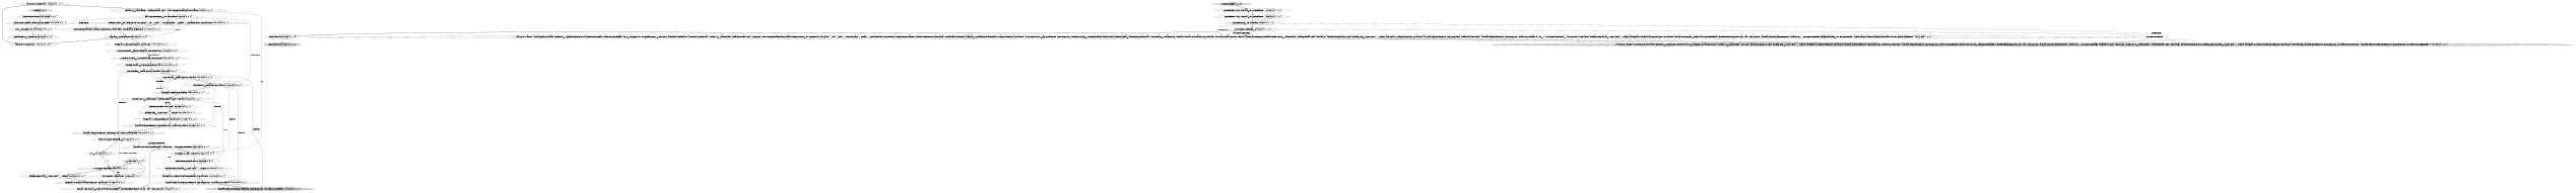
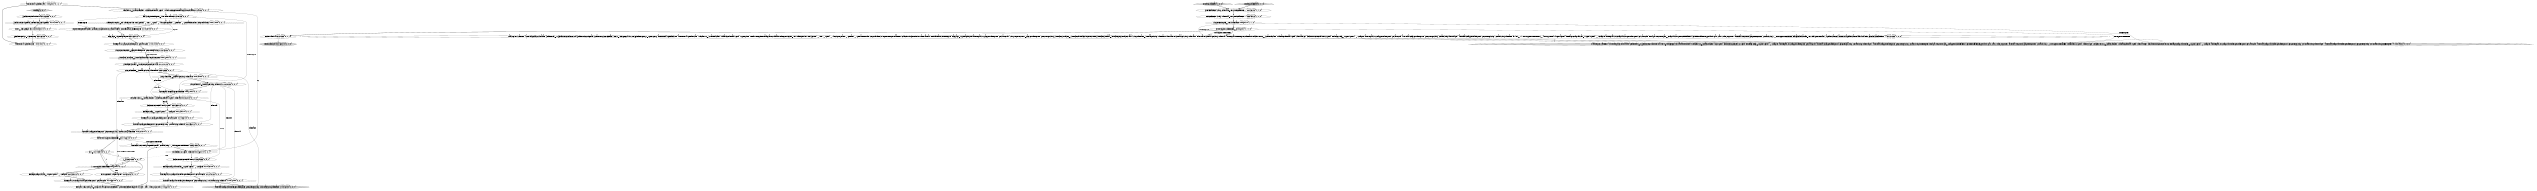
  digraph {
    node [fillcolor=white shape=ellipse style=filled]
    edge [style=bold]
    n1 [label="JSONObject jsonObject = JSONObject.fromObject(responseContent)@@@16@@@['0', '0', '1']"]
    n2 [label="JSONObject jsonData = jsonObject.getJSONObject(\"data\")@@@17@@@['0', '0', '1']"]
    n3 [label="String tokenName = jsonData.getString(\"tokenName\")@@@18@@@['0', '0', '1']"]
    n4 [label="j.jenkins.setCrumbIssuer(null)@@@3@@@['0', '0', '1']"]
    n5 [label="j.jenkins.setSecurityRealm(j.createDummySecurityRealm())@@@4@@@['0', '0', '1']"]
    n6 [label="User u = User.getById(\"foo\",true)@@@5@@@['0', '0', '1']"]
    n7 [label="assertEquals(200,configWithStats.getWebResponse().getStatusCode())@@@35@@@['0', '0', '1']"]
    n8 [label="HtmlSpan useCounterSpan = configWithStats.getDocumentElement().getOneHtmlElementByAttribute(\"span\",\"class\",\"token-use-counter\")@@@36@@@['0', '0', '1']"]
    n9 [label="assertThat(useCounterSpan.getTextContent(),containsString(\"\" + NUM_CALL_WITH_TOKEN))@@@37@@@['0', '0', '1']"]
    n10 [label="rr.addStep(new Statement(){@Override public void evaluate(){JenkinsRule j = rr.jj.jenkins.setCrumbIssuer(null)j.jenkins.setSecurityRealm(j.createDummySecurityRealm())User u = User.getById(\"foo\",true)ApiTokenProperty t = u.getProperty()assertNotNull(t.getTokenStore())assertNotNull(t.getTokenStats())WebClient wc = j.createWebClient().withBasicCredentials(u.getId())wc.getOptions().setThrowExceptionOnFailingStatusCode(false)WebRequest request = new WebRequest(new URL(j.getURL() + \"user/\" + u.getId() + \"/descriptorByName/\" + .getName() + \"/generateNewToken\"),HttpMethod.POST)request.setRequestParameters(Collections.singletonList(new NameValuePair(\"newTokenName\",TOKEN_NAME)))Page page = wc.getPage(request)assertEquals(200,page.getWebResponse().getStatusCode())String responseContent = page.getWebResponse().getContentAsString()JSONObject jsonObject = JSONObject.fromObject(responseContent)JSONObject jsonData = jsonObject.getJSONObject(\"data\")String tokenName = jsonData.getString(\"tokenName\")tokenValue.set(jsonData.getString(\"tokenValue\"))tokenUuid.set(jsonData.getString(\"tokenUuid\"))assertEquals(TOKEN_NAME,tokenName)WebClient restWc = j.createWebClient().withBasicCredentials(u.getId(),tokenValue.get())checkUserIsConnected(restWc,u.getId())HtmlPage config = wc.goTo(u.getUrl() + \"/configure\")assertEquals(200,config.getWebResponse().getStatusCode())assertThat(config.getWebResponse().getContentAsString(),containsString(tokenUuid.get()))assertThat(config.getWebResponse().getContentAsString(),containsString(tokenName))for (int i = 1 i < NUM_CALL_WITH_TOKEN i++){restWc.goToXml(\"whoAmI/api/xml\")}HtmlPage configWithStats = wc.goTo(u.getUrl() + \"/configure\")assertEquals(200,configWithStats.getWebResponse().getStatusCode())HtmlSpan useCounterSpan = configWithStats.getDocumentElement().getOneHtmlElementByAttribute(\"span\",\"class\",\"token-use-counter\")assertThat(useCounterSpan.getTextContent(),containsString(\"\" + NUM_CALL_WITH_TOKEN))File apiTokenStatsFile = new File(u.getUserFolder(),\"apiTokenStats.xml\")assertTrue(\"apiTokenStats.xml file should exist\",apiTokenStatsFile.exists())}})@@@7@@@['1', '0', '0']"]
    n11 [fillcolor=lightgray label="rr.addStep(new Statement(){@Override public void evaluate(){JenkinsRule j = rr.jj.jenkins.setCrumbIssuer(null)User u = User.getById(\"foo\",false)assertNotNull(u)WebClient wc = j.createWebClient().login(u.getId())checkUserIsConnected(wc,u.getId())HtmlPage config = wc.goTo(u.getUrl() + \"/configure\")assertEquals(200,config.getWebResponse().getStatusCode())assertThat(config.getWebResponse().getContentAsString(),containsString(tokenUuid.get()))assertThat(config.getWebResponse().getContentAsString(),containsString(TOKEN_NAME))HtmlSpan useCounterSpan = config.getDocumentElement().getOneHtmlElementByAttribute(\"span\",\"class\",\"token-use-counter\")assertThat(useCounterSpan.getTextContent(),containsString(\"\" + NUM_CALL_WITH_TOKEN))revokeToken(wc,u.getId(),tokenUuid.get())WebClient restWc = j.createWebClient().withBasicCredentials(u.getId(),tokenValue.get())checkUserIsNotConnected(restWc)HtmlPage configWithoutToken = wc.goTo(u.getUrl() + \"/configure\")assertEquals(200,configWithoutToken.getWebResponse().getStatusCode())assertThat(configWithoutToken.getWebResponse().getContentAsString(),not(containsString(tokenUuid.get())))assertThat(configWithoutToken.getWebResponse().getContentAsString(),not(containsString(TOKEN_NAME)))}})@@@49@@@['1', '0', '0']"]
    n12 [label="int NUM_CALL_WITH_TOKEN = 5@@@6@@@['1', '1', '0']"]
    n13 [label="sessions.then(null)@@@7@@@['0', '1', '0']"]
    n14 [fillcolor=lightgray label="sessions.then(null)@@@46@@@['0', '1', '0']"]
    n15 [label="HtmlPage configWithStats = wc.goTo(u.getUrl() + \"/configure\")@@@34@@@['0', '0', '1']"]
    n16 [label="String tokenValue = jsonData.getString(\"tokenValue\")@@@19@@@['0', '0', '1']"]
    n17 [fillcolor=lightgray label="assertThat(configWithoutToken.getWebResponse().getContentAsString(),not(containsString(tokenName)))@@@43@@@['0', '0', '1']"]
    n18 [label="assertEquals(TOKEN_NAME,tokenName)@@@21@@@['0', '0', '1']"]
    n19 [label="assertThat(config.getWebResponse().getContentAsString(),containsString(tokenName))@@@27@@@['0', '0', '1']"]
    n20 [label="String tokenUuid = jsonData.getString(\"tokenUuid\")@@@20@@@['0', '0', '1']"]
    n21 [label="WebClient restWc = j.createWebClient().withBasicCredentials(u.getId(),tokenValue)@@@22@@@['0', '0', '1']"]
    n22 [label="final int NUM_CALL_WITH_TOKEN = 5@@@28@@@['0', '0', '1']"]
    n23 [label="request.setRequestParameters(Collections.singletonList(new NameValuePair(\"newTokenName\",TOKEN_NAME)))@@@12@@@['0', '0', '1']"]
    n24 [label="Page page = wc.getPage(request)@@@13@@@['0', '0', '1']"]
    n25 [label="assertEquals(200,page.getWebResponse().getStatusCode())@@@14@@@['0', '0', '1']"]
    n26 [label="int i = 1@@@29@@@['0', '0', '1']"]
    n27 [label="i < NUM_CALL_WITH_TOKEN@@@30@@@['0', '0', '1']" shape=diamond]
    n28 [label="i++@@@31@@@['0', '0', '1']"]
    n29 [label="restWc.goToXml(\"whoAmI/api/xml\")@@@32@@@['0', '0', '1']"]
    n30 [label="revokeToken(wc,u.getId(),tokenUuid)@@@38@@@['0', '0', '1']"]
    n31 [label="HtmlPage configWithoutToken = wc.goTo(u.getUrl() + \"/configure\")@@@40@@@['0', '0', '1']"]
    n32 [label="assertEquals(200,configWithoutToken.getWebResponse().getStatusCode())@@@41@@@['0', '0', '1']"]
    n33 [label="assertThat(configWithoutToken.getWebResponse().getContentAsString(),not(containsString(tokenUuid)))@@@42@@@['0', '0', '1']"]
    n34 [fillcolor=lightgray label="roundtripWithRestart['1', '0', '0']" shape=diamond]
    n35 [label="AtomicReference<String> tokenValue = new AtomicReference<>()@@@3@@@['1', '1', '0']"]
    n36 [label="AtomicReference<String> tokenUuid = new AtomicReference<>()@@@4@@@['1', '1', '0']"]
    n37 [label="ApiTokenProperty t = u.getProperty()@@@6@@@['0', '0', '1']"]
    n38 [label="assertThat(config.getWebResponse().getContentAsString(),containsString(tokenUuid))@@@26@@@['0', '0', '1']"]
    n39 [label="checkUserIsNotConnected(restWc)@@@39@@@['0', '0', '1']"]
    n40 [label="checkUserIsConnected(restWc,u.getId())@@@23@@@['0', '0', '1']"]
    n41 [label="assertNotNull(t.getTokenStore())@@@7@@@['0', '0', '1']"]
    n42 [label="String responseContent = page.getWebResponse().getContentAsString()@@@15@@@['0', '0', '1']"]
+   n43 [fillcolor=lightgray label="roundtripWithRestart['0', '1', '0']" shape=diamond]
    n44 [label="String TOKEN_NAME = \"New Token Name\"@@@5@@@['1', '1', '0']"]
    n45 [label="WebClient wc = j.createWebClient().withBasicCredentials(u.getId()).withThrowExceptionOnFailingStatusCode(false)@@@9@@@['0', '0', '1']"]
    n46 [label="final String TOKEN_NAME = \"New Token Name\"@@@10@@@['0', '0', '1']"]
    n47 [label="WebRequest request = new WebRequest(new URL(j.getURL() + \"user/\" + u.getId() + \"/descriptorByName/\" + .getName() + \"/generateNewToken\"),HttpMethod.POST)@@@11@@@['0', '0', '1']"]
    n48 [label="HtmlPage config = wc.goTo(u.getUrl() + \"/configure\")@@@24@@@['0', '0', '1']"]
    n49 [label="assertEquals(200,config.getWebResponse().getStatusCode())@@@25@@@['0', '0', '1']"]
    n50 [fillcolor=lightgray label="roundtrip['0', '0', '1']" shape=diamond]
    n51 [label="assertNotNull(t.getTokenStats())@@@8@@@['0', '0', '1']"]
    n1 -> n2
    n2 -> n3
    n3 -> n16
    n3 -> n17 [label=tokenName style=solid]
    n3 -> n18 [label=tokenName style=solid]
    n3 -> n19 [label=tokenName style=solid]
    n4 -> n5
    n5 -> n6
    n6 -> n37
    n7 -> n8
    n8 -> n9
    n9 -> n30
    n10 -> n11
    n10 -> n11 [label=j style=solid]
    n12 -> n10 [label=NUM_CALL_WITH_TOKEN style=solid]
    n12 -> n10
    n12 -> n11 [label=NUM_CALL_WITH_TOKEN style=solid]
    n12 -> n13
    n13 -> n14 [style=solid]
    n15 -> n7
    n16 -> n20
    n16 -> n21 [label=tokenValue style=solid]
    n18 -> n21
    n19 -> n22
    n20 -> n18
    n20 -> n30 [label=tokenUuid style=solid]
    n20 -> n33 [label=tokenUuid style=solid]
    n20 -> n38 [label=tokenUuid style=solid]
    n21 -> n39 [label=restWc style=solid]
    n21 -> n40 [label=restWc style=solid]
    n21 -> n40
    n22 -> n9 [label=NUM_CALL_WITH_TOKEN style=solid]
    n22 -> n26
    n22 -> n27 [label=NUM_TOKEN_WITH_TOKEN style=solid]
    n23 -> n24
    n24 -> n25
    n25 -> n42
    n26 -> n27
    n26 -> n27 [label=i style=solid]
+   n26 -> n28 [label=i style=solid]
    n27 -> n15
    n27 -> n29 [label=true style=dotted]
    n27 -> n29
    n28 -> n27
    n28 -> n27 [label=i style=solid]
    n29 -> n28
    n30 -> n28 [label=true style=dotted]
    n30 -> n39
    n31 -> n32
    n32 -> n33
    n33 -> n17
    n34 -> n35
    n35 -> n36
    n36 -> n44
-   n24 -> n41
+   n37 -> n41
    n38 -> n19
    n39 -> n31
    n40 -> n48
    n42 -> n1 [label=responseContent style=solid]
    n42 -> n1
+   n43 -> n35
    n44 -> n10 [label=TOKEN_NAME style=solid]
    n44 -> n11 [label=TOKEN_NAME style=solid]
    n44 -> n12
    n45 -> n30 [label=wc style=solid]
    n45 -> n46
    n46 -> n18 [label=TOKEN_NAME style=solid]
    n46 -> n23 [label=TOKEN_NAME style=solid]
    n46 -> n47
    n47 -> n23
    n47 -> n24 [label=request style=solid]
    n48 -> n49
    n49 -> n38
    n50 -> n4 [style=dotted]
    n51 -> n41
    n51 -> n45
  }
